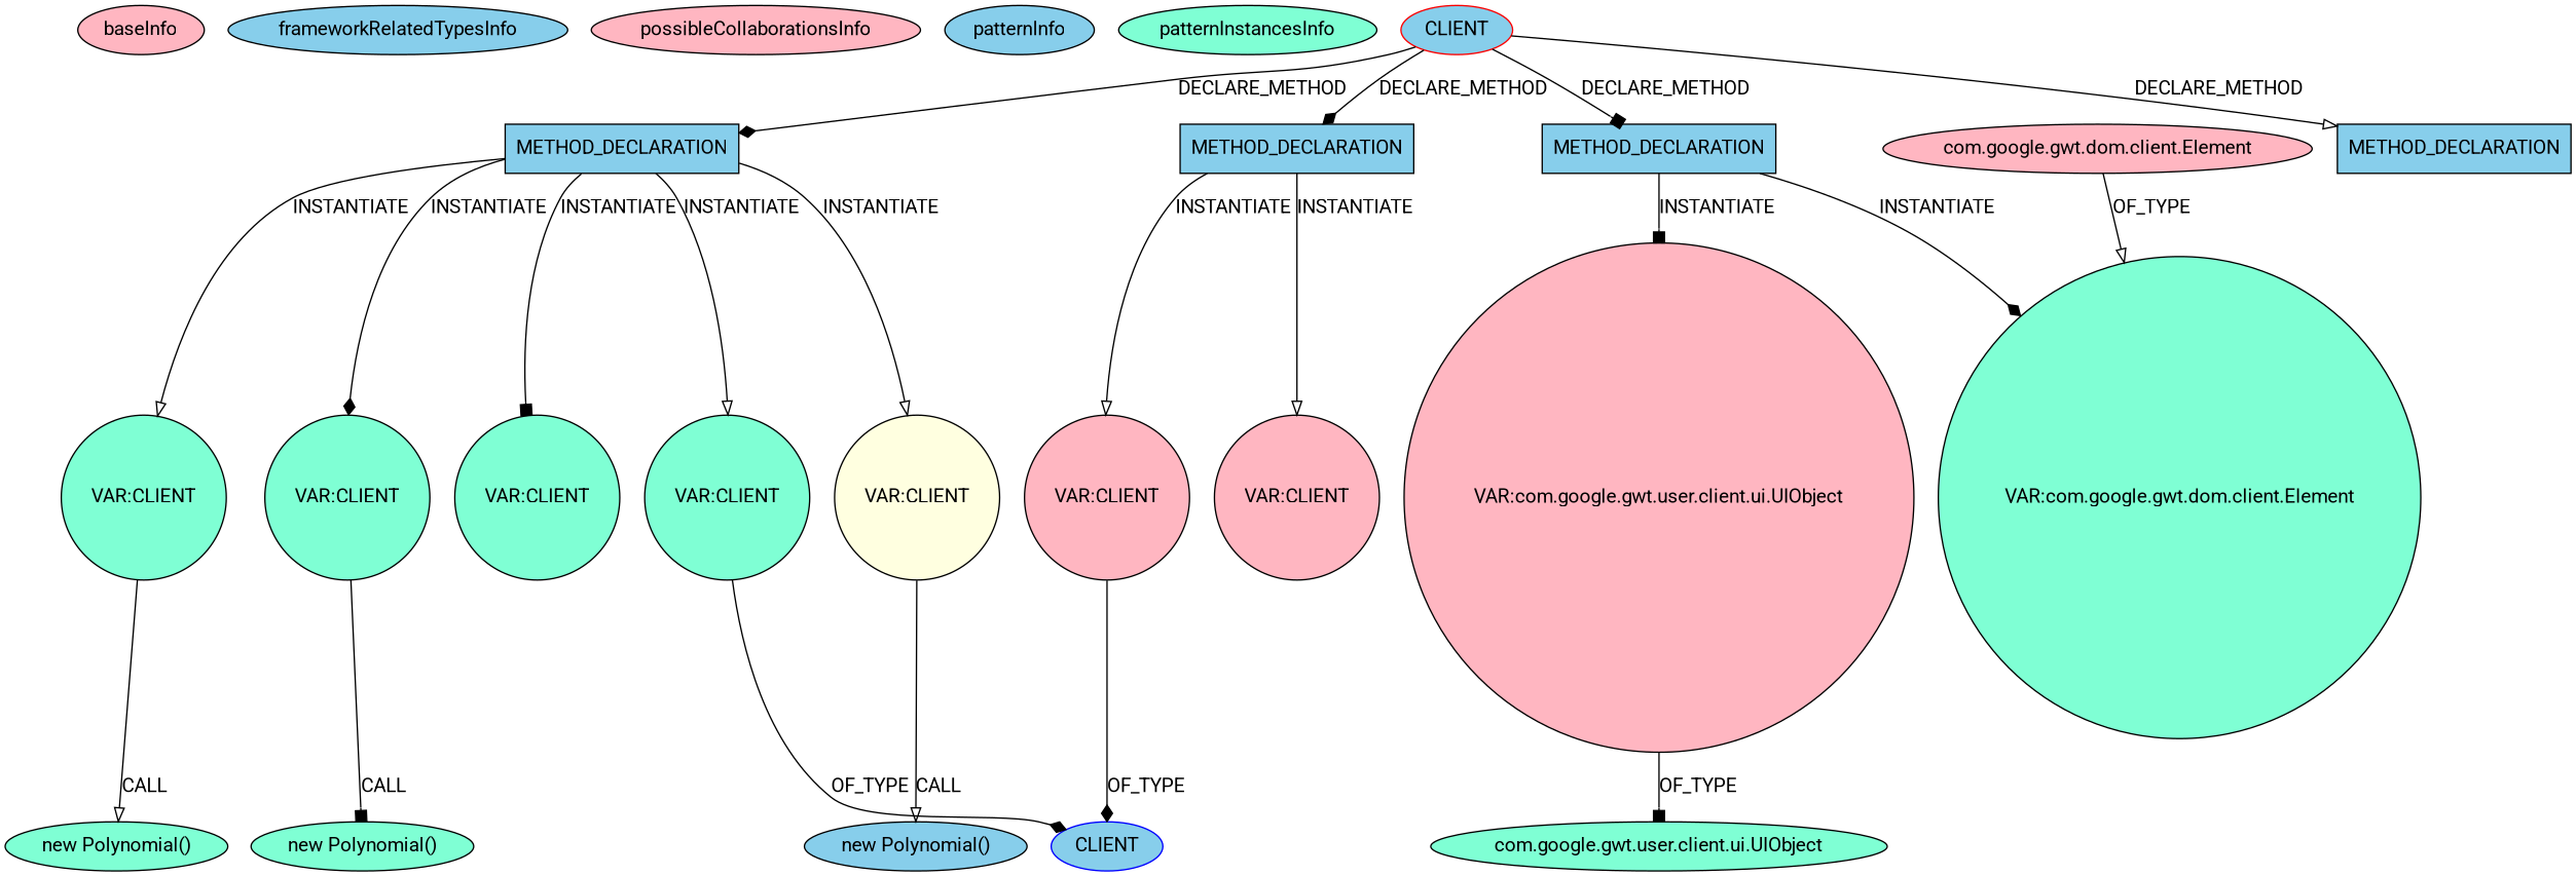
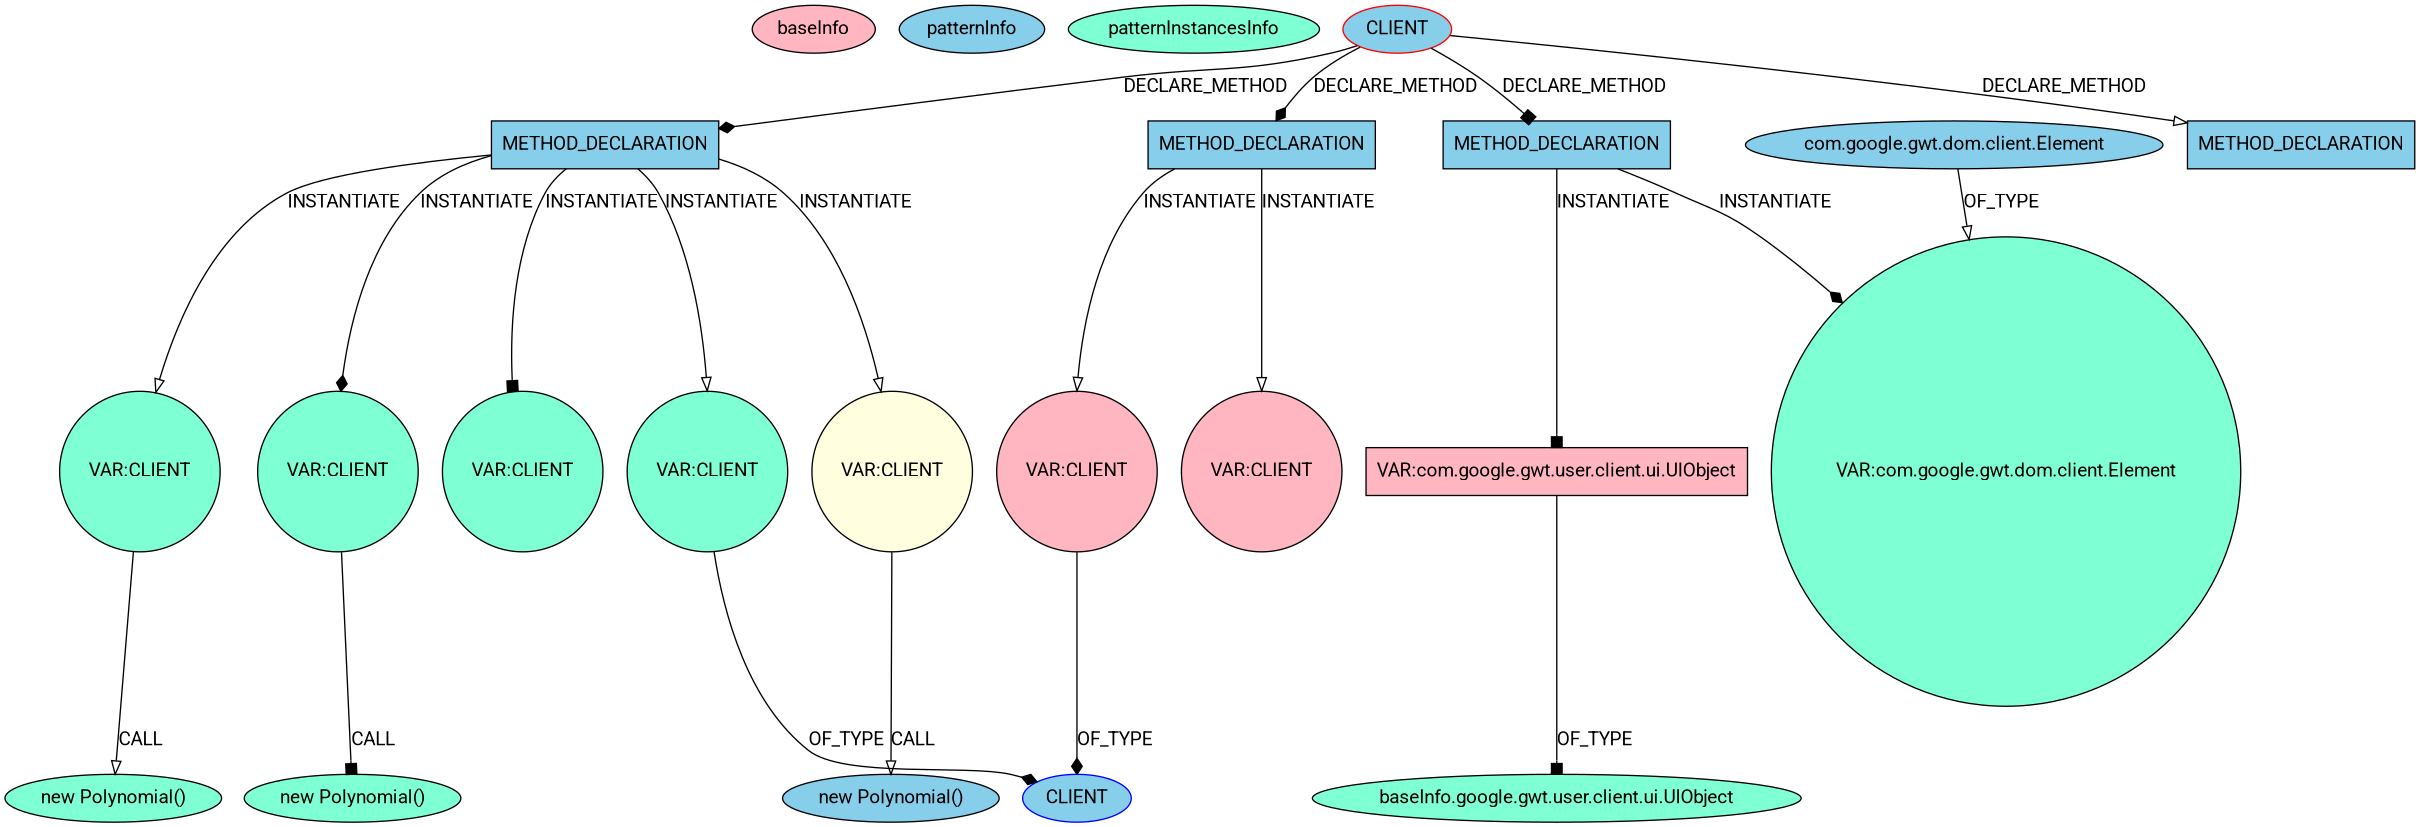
  digraph {
    fontname=Roboto
    node [fillcolor=skyblue fontname=Roboto style=filled isFrameworkType=false vertexType=VARIABLE_EXPRESION]
    edge [arrowhead=onormal fontname=Roboto]
    baseInfo [category=pattern fillcolor=lightpink graphId=925 isAnonymous=false possibleRelation=false isFrameworkType="" vertexType=""]
-   frameworkRelatedTypesInfo [isFrameworkType="" vertexType=""]
-   possibleCollaborationsInfo [fillcolor=lightpink isFrameworkType="" vertexType=""]
    patternInfo [frequency=2.0 patternRootClient=0 isFrameworkType="" vertexType=""]
    patternInstancesInfo [0="luxferrari-AlgebrApp~/luxferrari-AlgebrApp/AlgebrApp-master/AlgebrApp/src/org/luxferrari/algebrapp/client/AlgebrApp.java~AlgebrApp~3667" 1="luxferrari-AlgebrApp~/luxferrari-AlgebrApp/AlgebrApp-master/AlgebrApp/src/org/luxferrari/algebrapp/client/SubPolynomial.java~SubPolynomial~3660" fillcolor=aquamarine isFrameworkType="" vertexType=""]
    n6 [fillcolor=aquamarine label="new Polynomial()" vertexType=CONSTRUCTOR_CALL]
    n7 [fillcolor=aquamarine label="VAR:CLIENT" shape=circle]
    n8 [label=METHOD_DECLARATION shape=box vertexType=CLIENT_METHOD_DECLARATION]
    n9 [fillcolor=aquamarine label="VAR:CLIENT" shape=circle]
    n10 [fillcolor=aquamarine label="VAR:CLIENT" shape=circle]
    n11 [fillcolor=lightyellow label="VAR:CLIENT" shape=circle]
    n12 [fillcolor=aquamarine label="VAR:CLIENT" shape=circle]
    n13 [fillcolor=aquamarine label="new Polynomial()" vertexType=CONSTRUCTOR_CALL]
    n14 [color=blue label=CLIENT vertexType=REFERENCE_CLIENT_CLASS_DECLARATION]
    n15 [label="new Polynomial()" vertexType=CONSTRUCTOR_CALL]
    n16 [color=red label=CLIENT vertexType=ROOT_CLIENT_CLASS_DECLARATION]
    n17 [label=METHOD_DECLARATION shape=box vertexType=CLIENT_METHOD_DECLARATION]
    n18 [label=METHOD_DECLARATION shape=box vertexType=CLIENT_METHOD_DECLARATION]
    n19 [label=METHOD_DECLARATION shape=box vertexType=CLIENT_METHOD_DECLARATION]
-   n20 [fillcolor=lightpink label="VAR:com.google.gwt.user.client.ui.UIObject" shape=circle]
+   n20 [fillcolor=lightpink label="VAR:com.google.gwt.user.client.ui.UIObject" shape=box]
    n21 [fillcolor=aquamarine label="VAR:com.google.gwt.dom.client.Element" shape=circle]
    n22 [fillcolor=lightpink label="VAR:CLIENT" shape=circle]
    n23 [fillcolor=lightpink label="VAR:CLIENT" shape=circle]
-   n24 [fillcolor=aquamarine label="com.google.gwt.user.client.ui.UIObject" vertexType=FRAMEWORK_CLASS_TYPE]
-   n25 [fillcolor=lightpink label="com.google.gwt.dom.client.Element" vertexType=FRAMEWORK_CLASS_TYPE]
+   n24 [fillcolor=aquamarine label="baseInfo.google.gwt.user.client.ui.UIObject" vertexType=FRAMEWORK_CLASS_TYPE]
+   n25 [label="com.google.gwt.dom.client.Element" vertexType=FRAMEWORK_CLASS_TYPE]
    n7 -> n6 [label=CALL]
    n8 -> n7 [label=INSTANTIATE]
    n8 -> n9 [arrowhead=diamond label=INSTANTIATE]
    n8 -> n10 [label=INSTANTIATE]
    n8 -> n11 [label=INSTANTIATE]
    n8 -> n12 [arrowhead=box label=INSTANTIATE]
    n9 -> n13 [arrowhead=box label=CALL]
    n10 -> n14 [arrowhead=diamond label=OF_TYPE]
    n11 -> n15 [label=CALL]
    n16 -> n8 [arrowhead=diamond label=DECLARE_METHOD]
    n16 -> n17 [arrowhead=box label=DECLARE_METHOD]
    n16 -> n18 [arrowhead=diamond label=DECLARE_METHOD]
    n16 -> n19 [label=DECLARE_METHOD]
    n17 -> n20 [arrowhead=box label=INSTANTIATE]
    n17 -> n21 [arrowhead=diamond label=INSTANTIATE]
    n18 -> n22 [label=INSTANTIATE]
    n18 -> n23 [label=INSTANTIATE]
    n20 -> n24 [arrowhead=box label=OF_TYPE]
    n22 -> n14 [arrowhead=diamond label=OF_TYPE]
    n25 -> n21 [label=OF_TYPE]
  }
